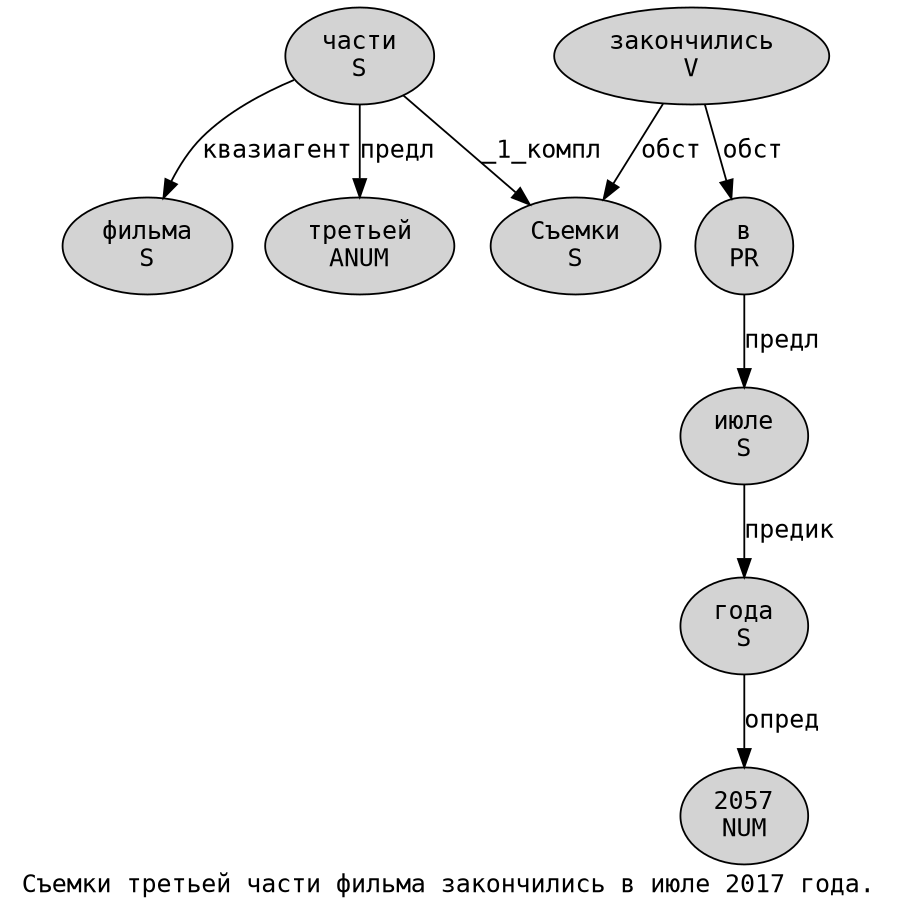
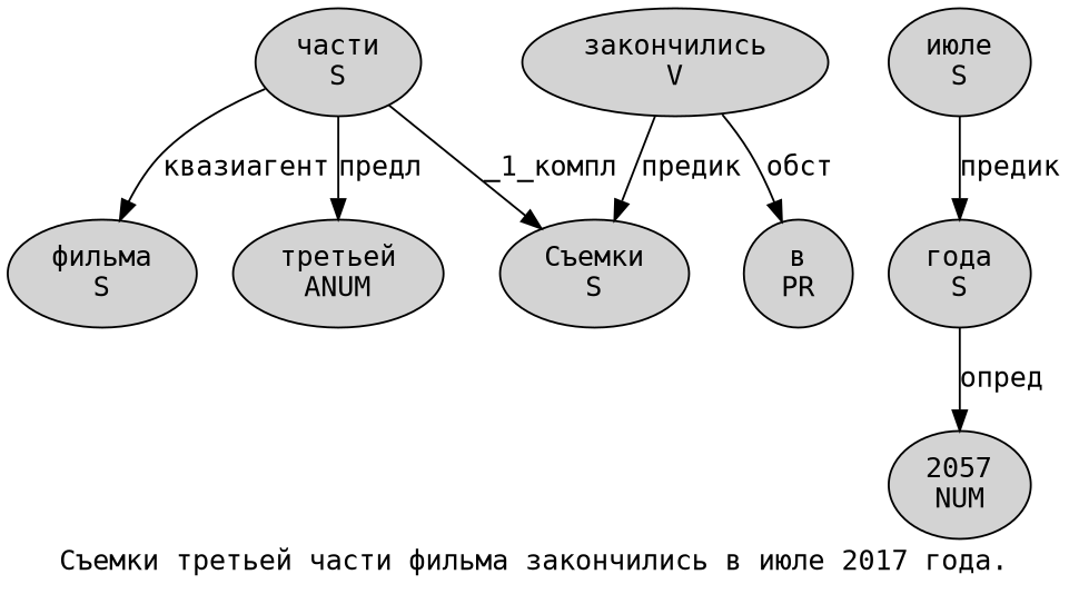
  digraph {
    fontname="DejaVu Sans Mono"
    label="Съемки третьей части фильма закончились в июле 2017 года."
    node [fillcolor=lightgray fontname="DejaVu Sans Mono" penwidth=1 shape=ellipse style=filled]
    edge [fontname="DejaVu Sans Mono"]
    n1 [label="Съемки\nS"]
    n2 [label="части\nS"]
    n3 [label="третьей\nANUM"]
    n4 [label="фильма\nS"]
    n5 [label="закончились\nV"]
    n6 [label="в\nPR"]
    n7 [label="июле\nS"]
    n8 [label="года\nS"]
    n9 [label="2057\nNUM"]
    n2 -> n1 [label="_1_компл"]
    n2 -> n3 [label="предл"]
    n2 -> n4 [label="квазиагент"]
-   n5 -> n1 [label="обст"]
+   n5 -> n1 [label="предик"]
    n5 -> n6 [label="обст"]
-   n6 -> n7 [label="предл"]
    n7 -> n8 [label="предик"]
    n8 -> n9 [label="опред"]
  }
